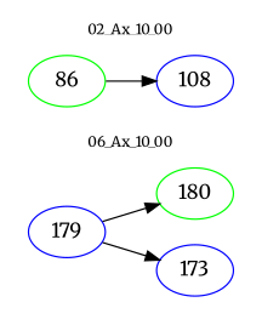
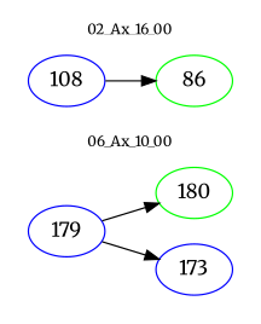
  digraph {
    fontname=Merriweather
    rankdir=LR
    node [color=blue fontname=Merriweather]
    edge [color=black fontname=Merriweather]
    n1 [label=179]
    n2 [label=173]
    n3 [color=green label=180]
    n4 [label=108]
    n5 [color=green label=86]
    subgraph cluster_1 {
      color=white
      fontsize=10
      label="06_Ax_10_00"
      n1
      n2
      n3
    }
    subgraph cluster_2 {
      color=white
      fontsize=10
-     label="02_Ax_10_00"
+     label="02_Ax_16_00"
      n4
      n5
    }
    n1 -> n2
    n1 -> n3
-   n5 -> n4
+   n4 -> n5
  }
